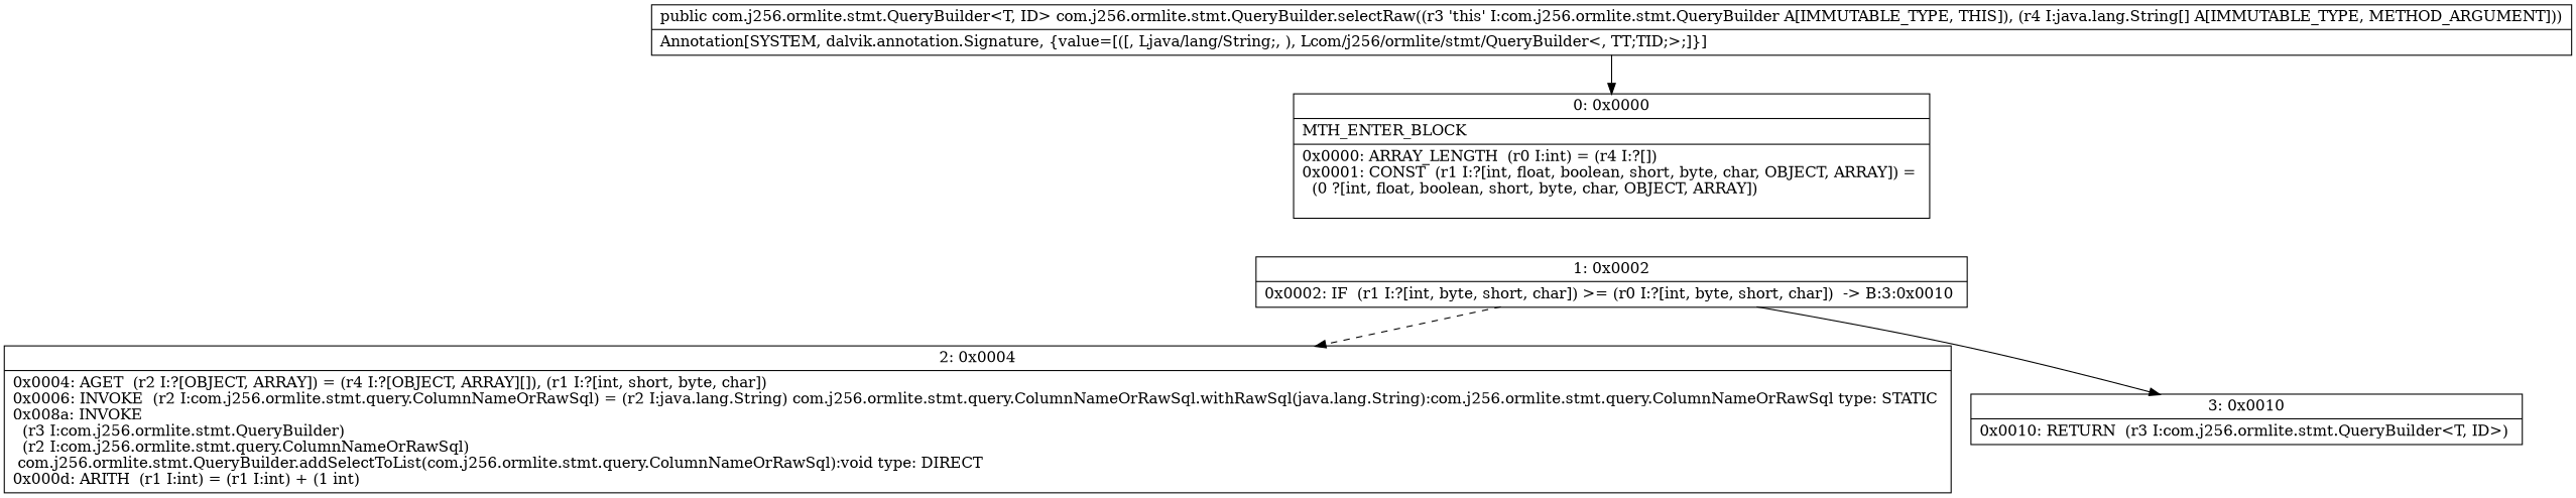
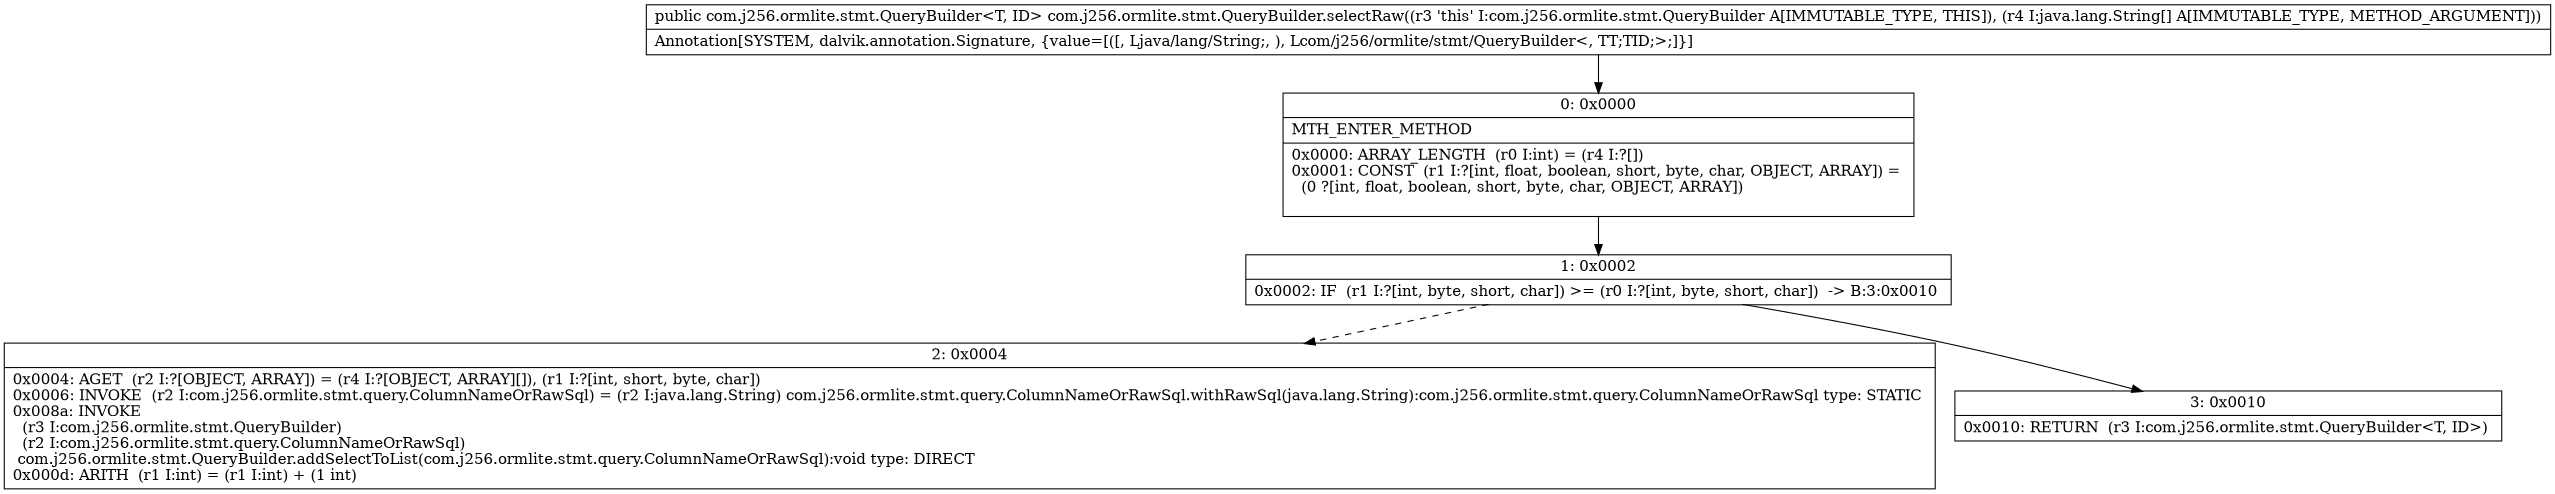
  digraph {
    node [shape=record]
-   n1 [label="{0\:\ 0x0000|MTH_ENTER_BLOCK\l|0x0000: ARRAY_LENGTH  (r0 I:int) = (r4 I:?[]) \l0x0001: CONST  (r1 I:?[int, float, boolean, short, byte, char, OBJECT, ARRAY]) = \l  (0 ?[int, float, boolean, short, byte, char, OBJECT, ARRAY])\l \l}"]
+   n1 [label="{0\:\ 0x0000|MTH_ENTER_METHOD\l|0x0000: ARRAY_LENGTH  (r0 I:int) = (r4 I:?[]) \l0x0001: CONST  (r1 I:?[int, float, boolean, short, byte, char, OBJECT, ARRAY]) = \l  (0 ?[int, float, boolean, short, byte, char, OBJECT, ARRAY])\l \l}"]
    n2 [label="{1\:\ 0x0002|0x0002: IF  (r1 I:?[int, byte, short, char]) \>= (r0 I:?[int, byte, short, char])  \-\> B:3:0x0010 \l}"]
    n3 [label="{2\:\ 0x0004|0x0004: AGET  (r2 I:?[OBJECT, ARRAY]) = (r4 I:?[OBJECT, ARRAY][]), (r1 I:?[int, short, byte, char]) \l0x0006: INVOKE  (r2 I:com.j256.ormlite.stmt.query.ColumnNameOrRawSql) = (r2 I:java.lang.String) com.j256.ormlite.stmt.query.ColumnNameOrRawSql.withRawSql(java.lang.String):com.j256.ormlite.stmt.query.ColumnNameOrRawSql type: STATIC \l0x008a: INVOKE  \l  (r3 I:com.j256.ormlite.stmt.QueryBuilder)\l  (r2 I:com.j256.ormlite.stmt.query.ColumnNameOrRawSql)\l com.j256.ormlite.stmt.QueryBuilder.addSelectToList(com.j256.ormlite.stmt.query.ColumnNameOrRawSql):void type: DIRECT \l0x000d: ARITH  (r1 I:int) = (r1 I:int) + (1 int) \l}"]
    n4 [label="{3\:\ 0x0010|0x0010: RETURN  (r3 I:com.j256.ormlite.stmt.QueryBuilder\<T, ID\>) \l}"]
    n5 [label="{public com.j256.ormlite.stmt.QueryBuilder\<T, ID\> com.j256.ormlite.stmt.QueryBuilder.selectRaw((r3 'this' I:com.j256.ormlite.stmt.QueryBuilder A[IMMUTABLE_TYPE, THIS]), (r4 I:java.lang.String[] A[IMMUTABLE_TYPE, METHOD_ARGUMENT]))  | Annotation[SYSTEM, dalvik.annotation.Signature, \{value=[([, Ljava\/lang\/String;, ), Lcom\/j256\/ormlite\/stmt\/QueryBuilder\<, TT;TID;\>;]\}]\l}"]
+   n1 -> n2
    n2 -> n3 [style=dashed]
    n2 -> n4
    n5 -> n1
  }
